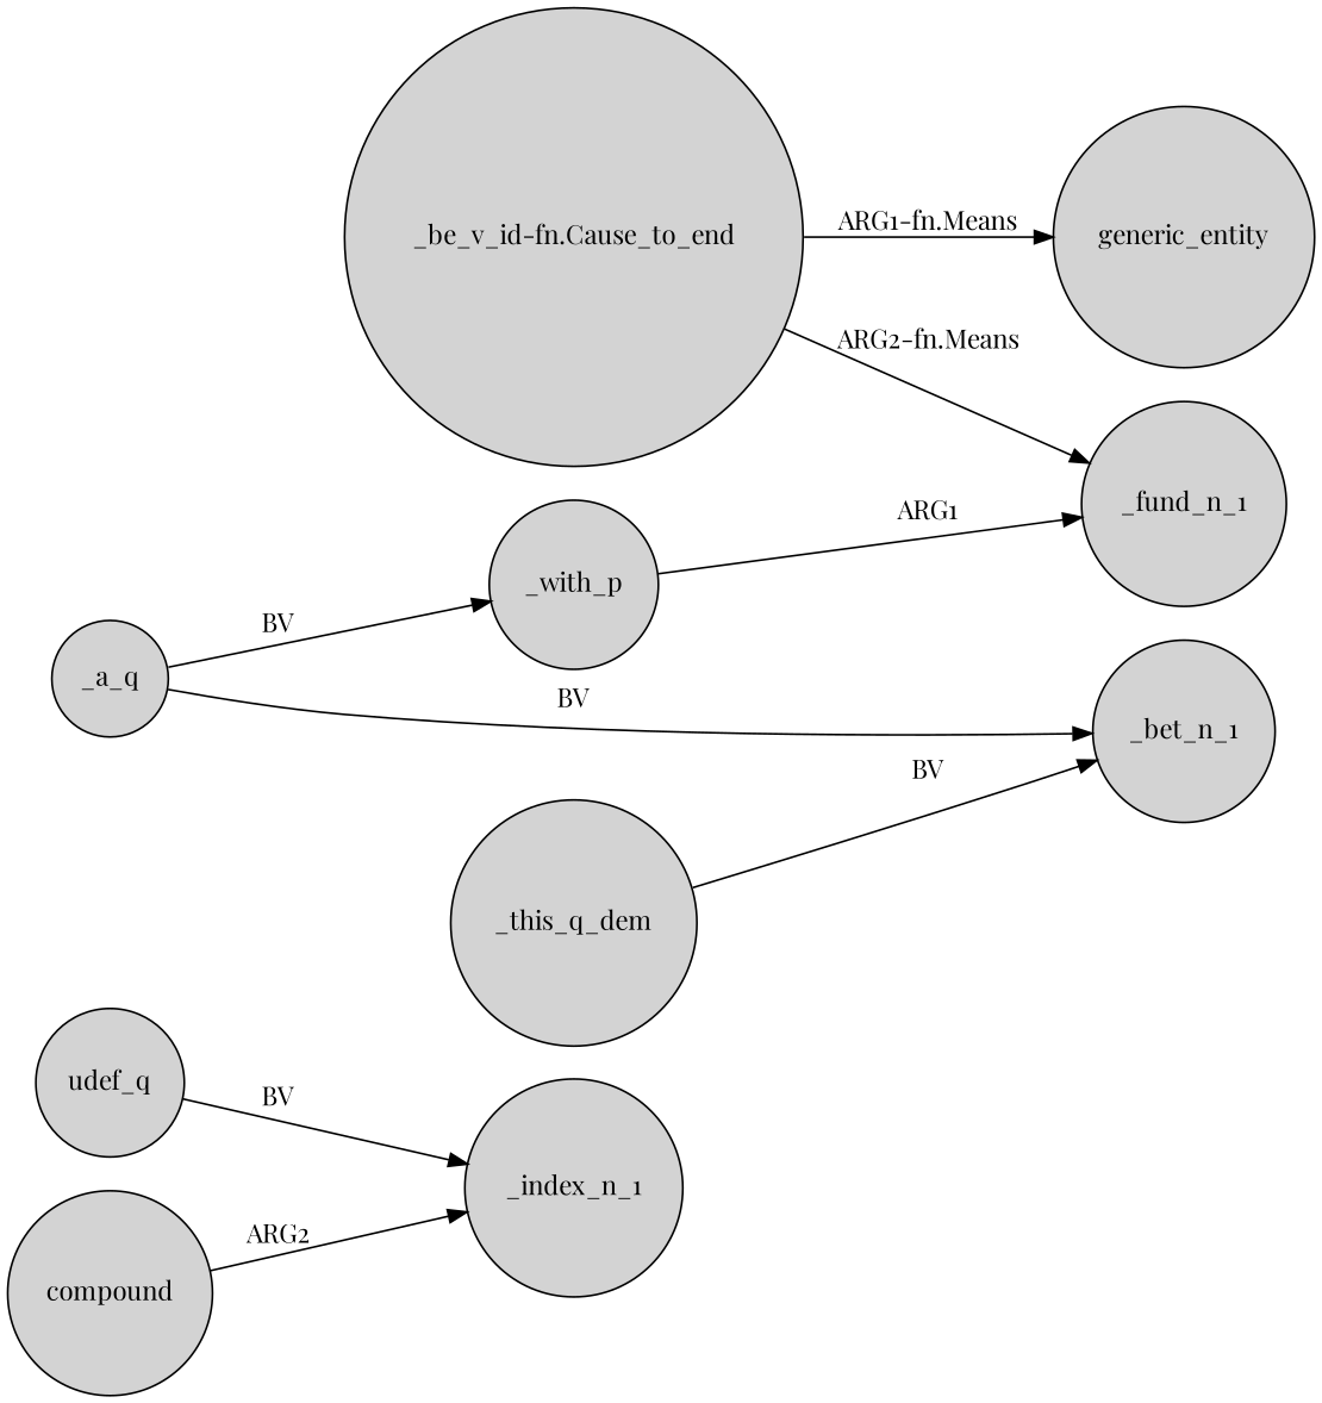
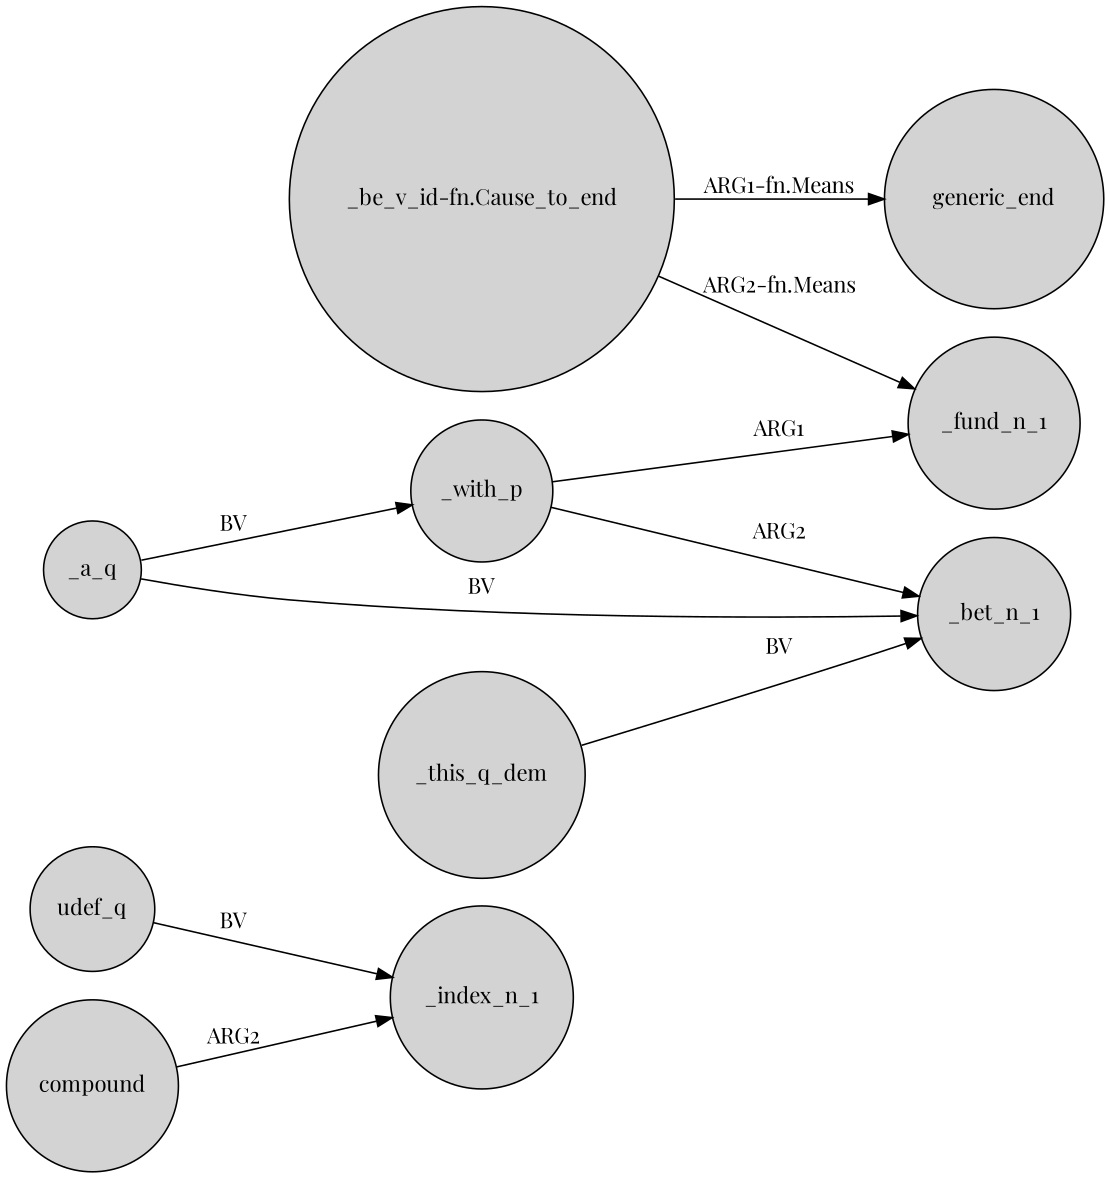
  digraph {
    fontname="Playfair Display"
    rankdir=LR
    node [fontname="Playfair Display" shape=circle style=filled]
    edge [fontname="Playfair Display"]
    udef_q
    _index_n_1
    "_be_v_id-fn.Cause_to_end"
    _fund_n_1
-   generic_entity
+   generic_entity [label=generic_end]
    _with_p
    _bet_n_1
    _a_q
    compound
    _this_q_dem
    udef_q -> _index_n_1 [label=BV]
    "_be_v_id-fn.Cause_to_end" -> _fund_n_1 [label="ARG2-fn.Means"]
    "_be_v_id-fn.Cause_to_end" -> generic_entity [label="ARG1-fn.Means"]
    _with_p -> _fund_n_1 [label=ARG1]
+   _with_p -> _bet_n_1 [label=ARG2]
    _a_q -> _with_p [label=BV]
    _a_q -> _bet_n_1 [label=BV]
    compound -> _index_n_1 [label=ARG2]
    _this_q_dem -> _bet_n_1 [label=BV]
  }
